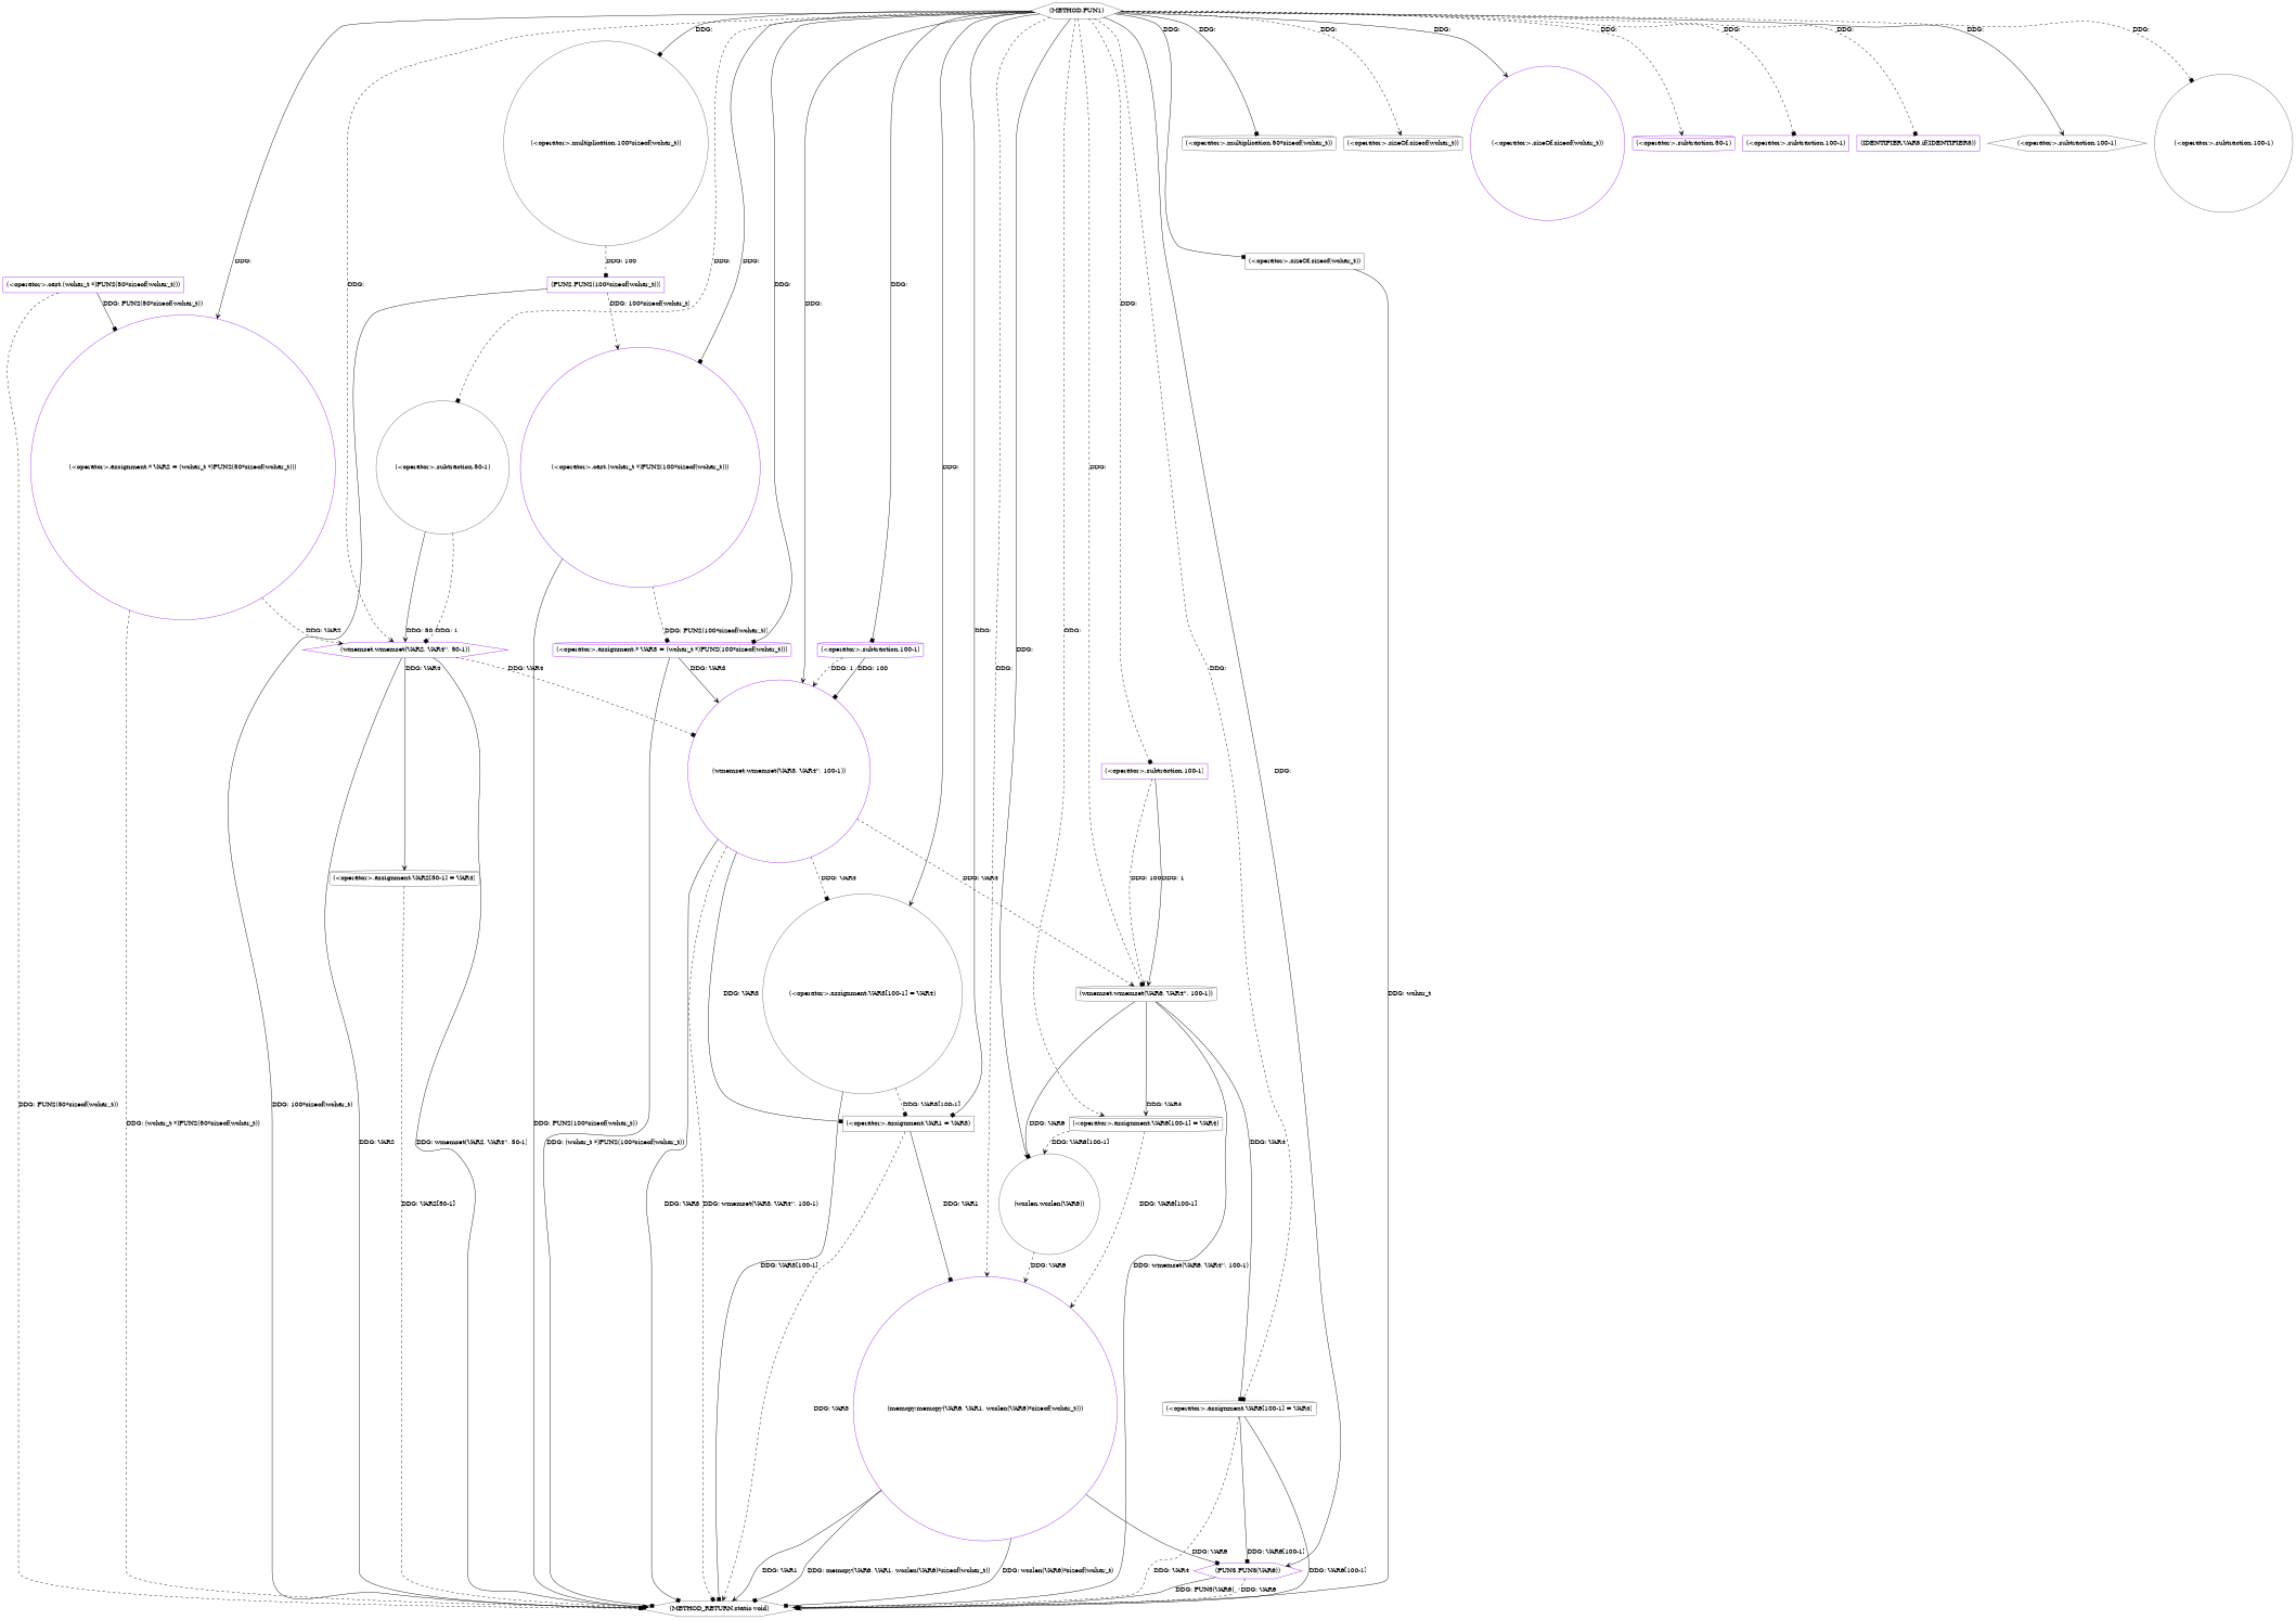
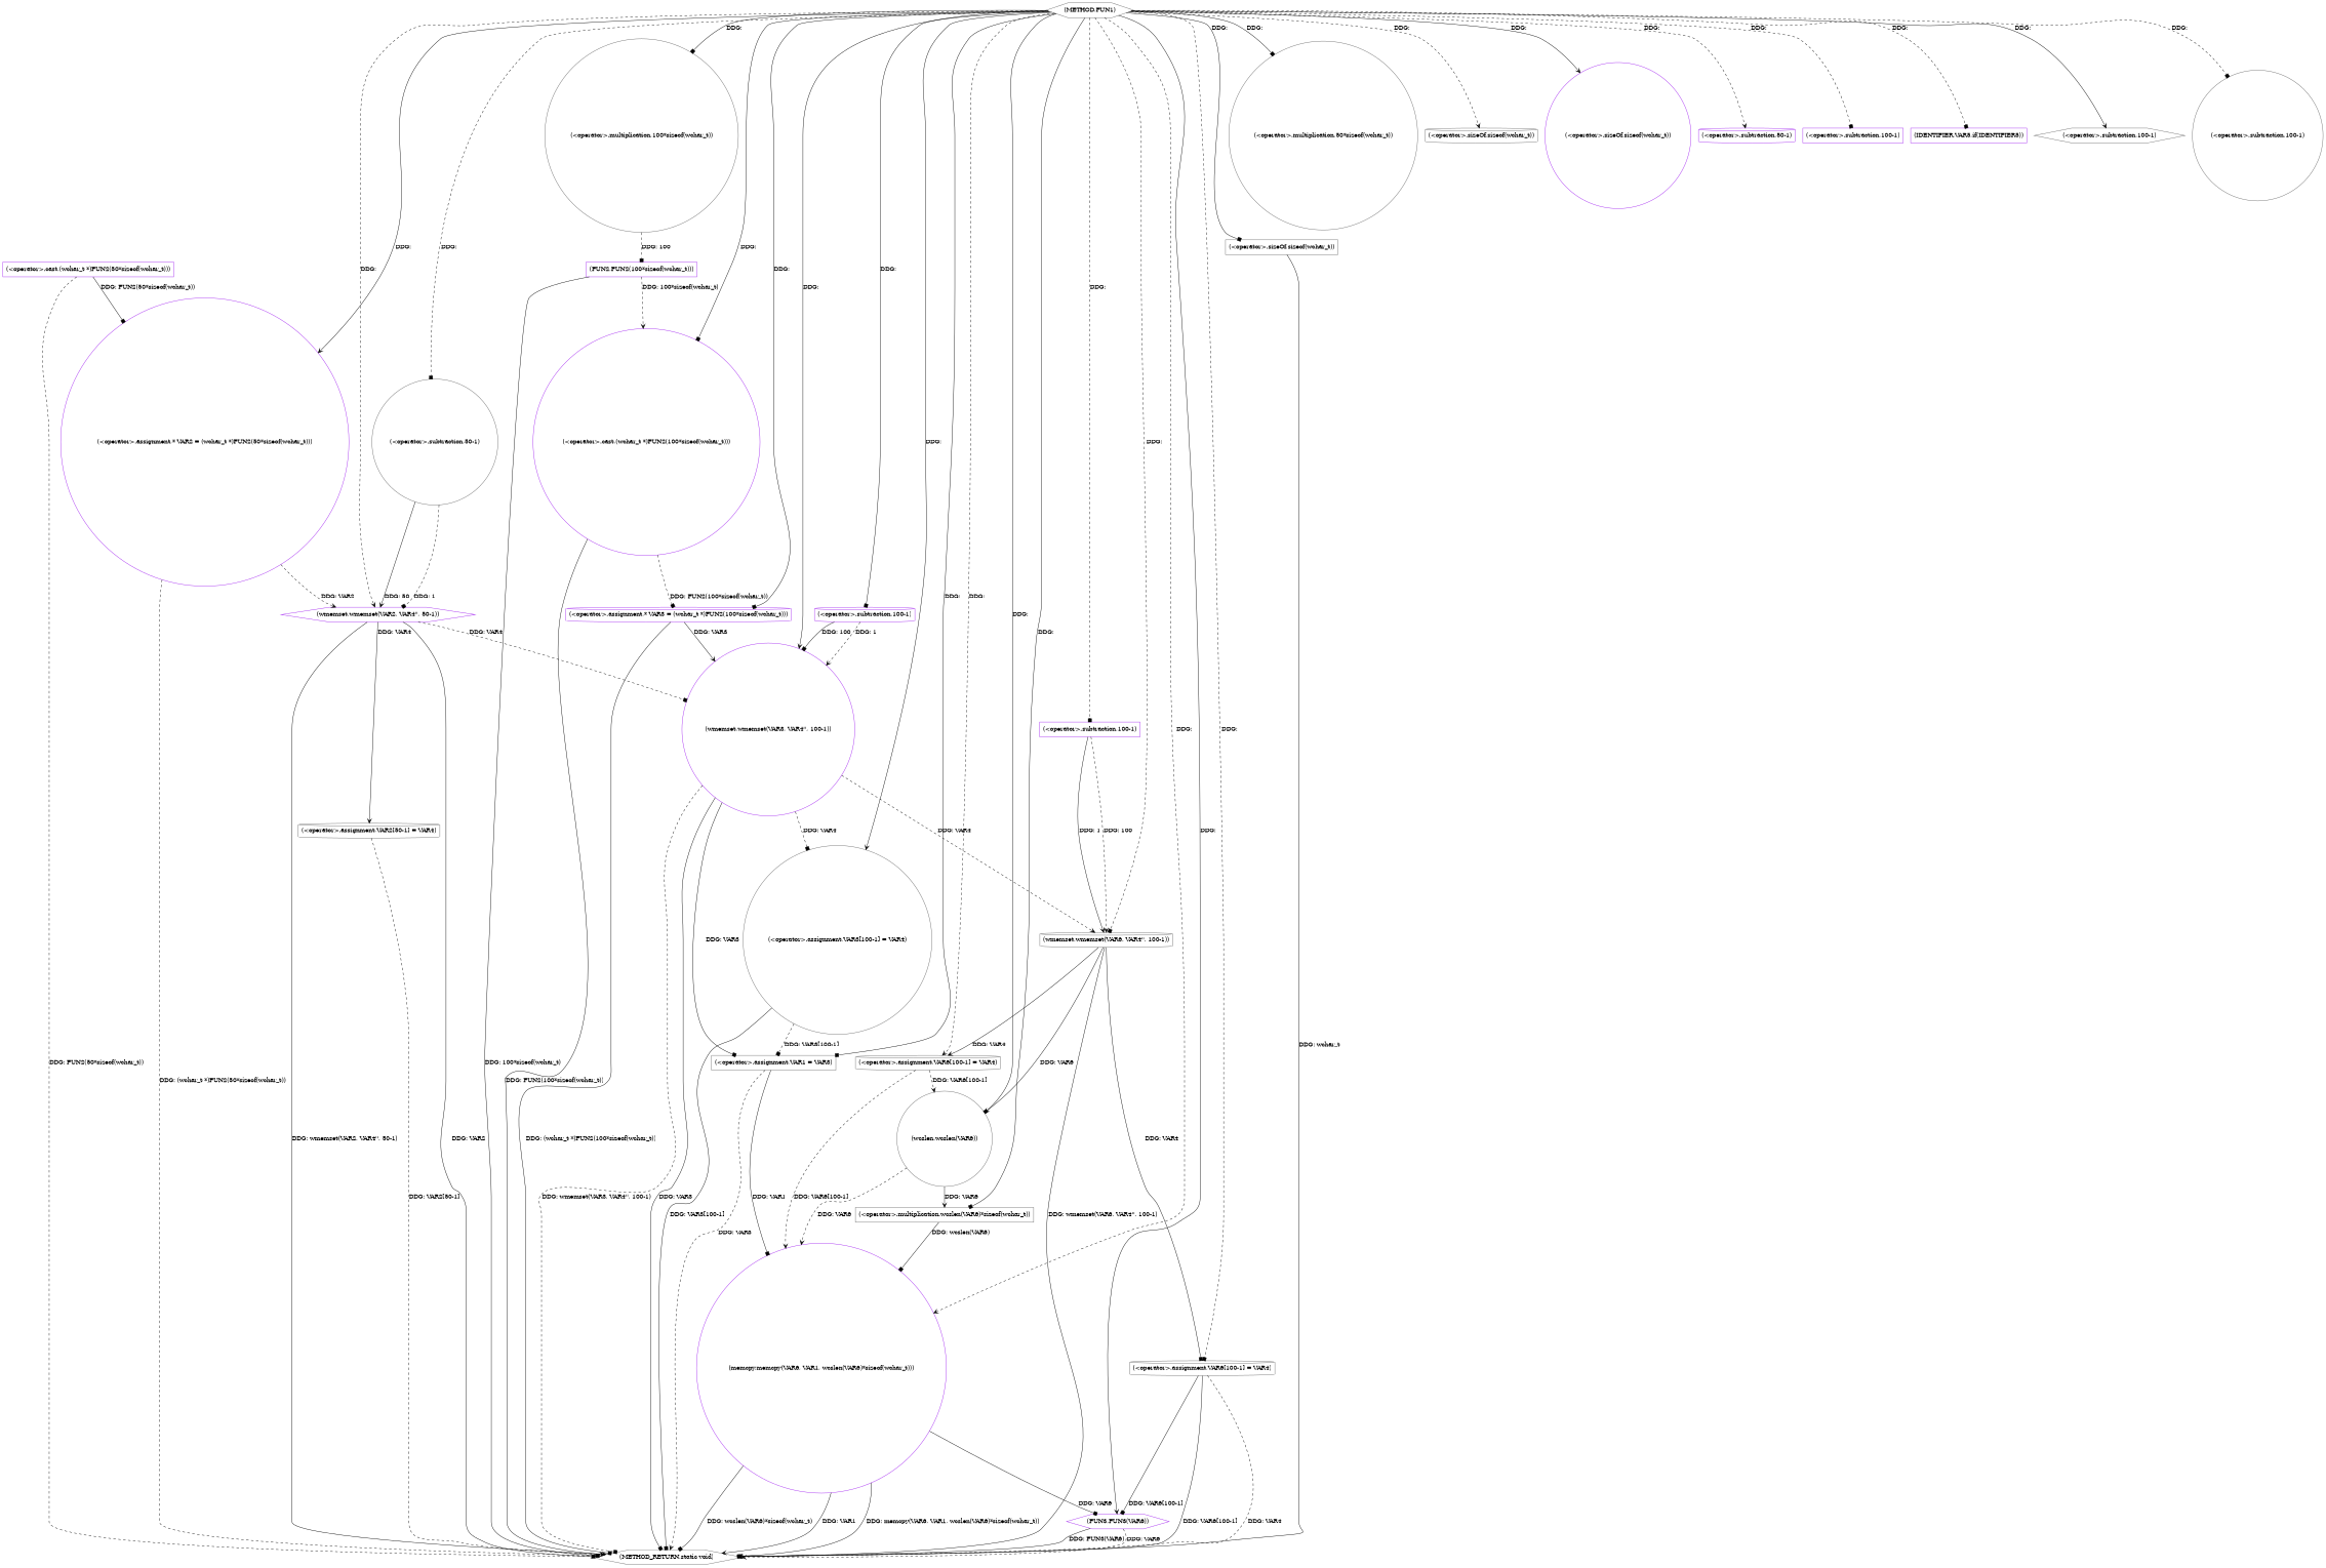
  digraph {
    node [color=gray40 shape=circle]
    edge [arrowhead=box style=solid]
    n1 [label="(METHOD,FUN1)" shape=hexagon]
    n2 [color=purple label="(<operator>.assignment,* VAR2 = (wchar_t *)FUN2(50*sizeof(wchar_t)))"]
-   n3 [label="(<operator>.multiplication,50*sizeof(wchar_t))" shape=cylinder]
+   n3 [label="(<operator>.multiplication,50*sizeof(wchar_t))"]
    n4 [label="(<operator>.sizeOf,sizeof(wchar_t))" shape=cylinder]
    n5 [color=purple label="(<operator>.assignment,* VAR3 = (wchar_t *)FUN2(100*sizeof(wchar_t)))" shape=cylinder]
    n6 [label="(<operator>.multiplication,100*sizeof(wchar_t))"]
    n7 [color=purple label="(<operator>.sizeOf,sizeof(wchar_t))"]
    n8 [color=purple label="(wmemset,wmemset(VAR2, VAR4'', 50-1))" shape=hexagon]
    n9 [label="(<operator>.subtraction,50-1)"]
    n10 [color=purple label="(<operator>.subtraction,50-1)" shape=cylinder]
    n11 [color=purple label="(wmemset,wmemset(VAR3, VAR4'', 100-1))"]
    n12 [color=purple label="(<operator>.subtraction,100-1)" shape=cylinder]
    n13 [label="(<operator>.assignment,VAR3[100-1] = VAR4)"]
    n14 [color=purple label="(<operator>.subtraction,100-1)" shape=box]
    n15 [color=purple label="(IDENTIFIER,VAR5,if(IDENTIFIER5))" shape=box]
    n16 [label="(<operator>.assignment,VAR1 = VAR3)" shape=box]
    n17 [label="(wmemset,wmemset(VAR6, VAR4'', 100-1))" shape=cylinder]
    n18 [color=purple label="(<operator>.subtraction,100-1)" shape=box]
    n19 [label="(<operator>.assignment,VAR6[100-1] = VAR4)" shape=cylinder]
    n20 [label="(<operator>.subtraction,100-1)" shape=hexagon]
    n21 [color=purple label="(memcpy,memcpy(VAR6, VAR1, wcslen(VAR6)*sizeof(wchar_t)))"]
+   n22 [label="(<operator>.multiplication,wcslen(VAR6)*sizeof(wchar_t))" shape=box]
    n23 [label="(wcslen,wcslen(VAR6))"]
    n24 [label="(<operator>.sizeOf,sizeof(wchar_t))" shape=box]
    n25 [label="(<operator>.assignment,VAR6[100-1] = VAR4)" shape=cylinder]
    n26 [label="(<operator>.subtraction,100-1)"]
    n27 [color=purple label="(FUN3,FUN3(VAR6))" shape=hexagon]
    n28 [color=purple label="(<operator>.cast,(wchar_t *)FUN2(100*sizeof(wchar_t)))"]
    n29 [label="(METHOD_RETURN,static void)" shape=hexagon]
    n30 [color=purple label="(FUN2,FUN2(100*sizeof(wchar_t)))" shape=box]
    n31 [label="(<operator>.assignment,VAR2[50-1] = VAR4)" shape=cylinder]
    n32 [color=purple label="(<operator>.cast,(wchar_t *)FUN2(50*sizeof(wchar_t)))" shape=box]
    n1 -> n2 [arrowhead=vee label="DDG: "]
    n1 -> n3 [label="DDG: "]
    n1 -> n4 [arrowhead=vee label="DDG: " style=dashed]
    n1 -> n5 [label="DDG: "]
    n1 -> n6 [label="DDG: "]
    n1 -> n7 [arrowhead=vee label="DDG: "]
    n1 -> n8 [arrowhead=vee label="DDG: " style=dashed]
    n1 -> n9 [label="DDG: " style=dashed]
    n1 -> n10 [arrowhead=vee label="DDG: " style=dashed]
    n1 -> n11 [arrowhead=vee label="DDG: "]
    n1 -> n12 [label="DDG: "]
    n1 -> n13 [arrowhead=vee label="DDG: "]
    n1 -> n14 [label="DDG: " style=dashed]
    n1 -> n15 [label="DDG: " style=dashed]
    n1 -> n16 [label="DDG: "]
    n1 -> n17 [label="DDG: " style=dashed]
    n1 -> n18 [label="DDG: " style=dashed]
    n1 -> n19 [arrowhead=vee label="DDG: " style=dashed]
    n1 -> n20 [arrowhead=vee label="DDG: "]
    n1 -> n21 [arrowhead=vee label="DDG: " style=dashed]
+   n1 -> n22 [label="DDG: "]
    n1 -> n23 [arrowhead=vee label="DDG: "]
    n1 -> n24 [label="DDG: "]
    n1 -> n25 [label="DDG: " style=dashed]
    n1 -> n26 [label="DDG: " style=dashed]
    n1 -> n27 [arrowhead=vee label="DDG: "]
    n1 -> n28 [label="DDG: "]
    n2 -> n8 [arrowhead=vee label="DDG: VAR2" style=dashed]
    n2 -> n29 [label="DDG: (wchar_t *)FUN2(50*sizeof(wchar_t))" style=dashed]
    n5 -> n11 [arrowhead=vee label="DDG: VAR3"]
    n5 -> n29 [label="DDG: (wchar_t *)FUN2(100*sizeof(wchar_t))"]
    n6 -> n30 [label="DDG: 100" style=dashed]
    n8 -> n11 [label="DDG: VAR4" style=dashed]
    n8 -> n29 [arrowhead=vee label="DDG: VAR2"]
    n8 -> n29 [arrowhead=vee label="DDG: wmemset(VAR2, VAR4'', 50-1)"]
    n8 -> n31 [arrowhead=vee label="DDG: VAR4"]
    n9 -> n8 [arrowhead=vee label="DDG: 50"]
    n9 -> n8 [label="DDG: 1" style=dashed]
    n11 -> n13 [label="DDG: VAR4" style=dashed]
    n11 -> n16 [label="DDG: VAR3"]
    n11 -> n17 [arrowhead=vee label="DDG: VAR4" style=dashed]
    n11 -> n29 [label="DDG: wmemset(VAR3, VAR4'', 100-1)" style=dashed]
    n11 -> n29 [label="DDG: VAR3"]
    n12 -> n11 [label="DDG: 100"]
    n12 -> n11 [arrowhead=vee label="DDG: 1" style=dashed]
    n13 -> n16 [label="DDG: VAR3[100-1]" style=dashed]
    n13 -> n29 [label="DDG: VAR3[100-1]"]
    n16 -> n21 [label="DDG: VAR1"]
    n16 -> n29 [arrowhead=vee label="DDG: VAR3" style=dashed]
    n17 -> n19 [arrowhead=vee label="DDG: VAR4"]
    n17 -> n23 [label="DDG: VAR6"]
    n17 -> n25 [label="DDG: VAR4"]
    n17 -> n29 [arrowhead=vee label="DDG: wmemset(VAR6, VAR4'', 100-1)"]
    n18 -> n17 [arrowhead=vee label="DDG: 100" style=dashed]
    n18 -> n17 [arrowhead=vee label="DDG: 1"]
    n19 -> n21 [arrowhead=vee label="DDG: VAR6[100-1]" style=dashed]
    n19 -> n23 [arrowhead=vee label="DDG: VAR6[100-1]" style=dashed]
    n21 -> n27 [label="DDG: VAR6"]
    n21 -> n29 [label="DDG: wcslen(VAR6)*sizeof(wchar_t)"]
    n21 -> n29 [arrowhead=vee label="DDG: VAR1"]
    n21 -> n29 [label="DDG: memcpy(VAR6, VAR1, wcslen(VAR6)*sizeof(wchar_t))"]
+   n22 -> n21 [label="DDG: wcslen(VAR6)"]
    n23 -> n21 [arrowhead=vee label="DDG: VAR6" style=dashed]
+   n23 -> n22 [arrowhead=vee label="DDG: VAR6"]
    n24 -> n29 [arrowhead=vee label="DDG: wchar_t"]
    n25 -> n27 [label="DDG: VAR6[100-1]"]
    n25 -> n29 [label="DDG: VAR6[100-1]"]
    n25 -> n29 [arrowhead=vee label="DDG: VAR4" style=dashed]
    n27 -> n29 [arrowhead=vee label="DDG: FUN3(VAR6)"]
    n27 -> n29 [arrowhead=vee label="DDG: VAR6" style=dashed]
    n28 -> n5 [label="DDG: FUN2(100*sizeof(wchar_t))" style=dashed]
    n28 -> n29 [arrowhead=vee label="DDG: FUN2(100*sizeof(wchar_t))"]
    n30 -> n28 [arrowhead=vee label="DDG: 100*sizeof(wchar_t)" style=dashed]
    n30 -> n29 [label="DDG: 100*sizeof(wchar_t)"]
    n31 -> n29 [arrowhead=vee label="DDG: VAR2[50-1]" style=dashed]
    n32 -> n2 [label="DDG: FUN2(50*sizeof(wchar_t))"]
    n32 -> n29 [label="DDG: FUN2(50*sizeof(wchar_t))" style=dashed]
  }
